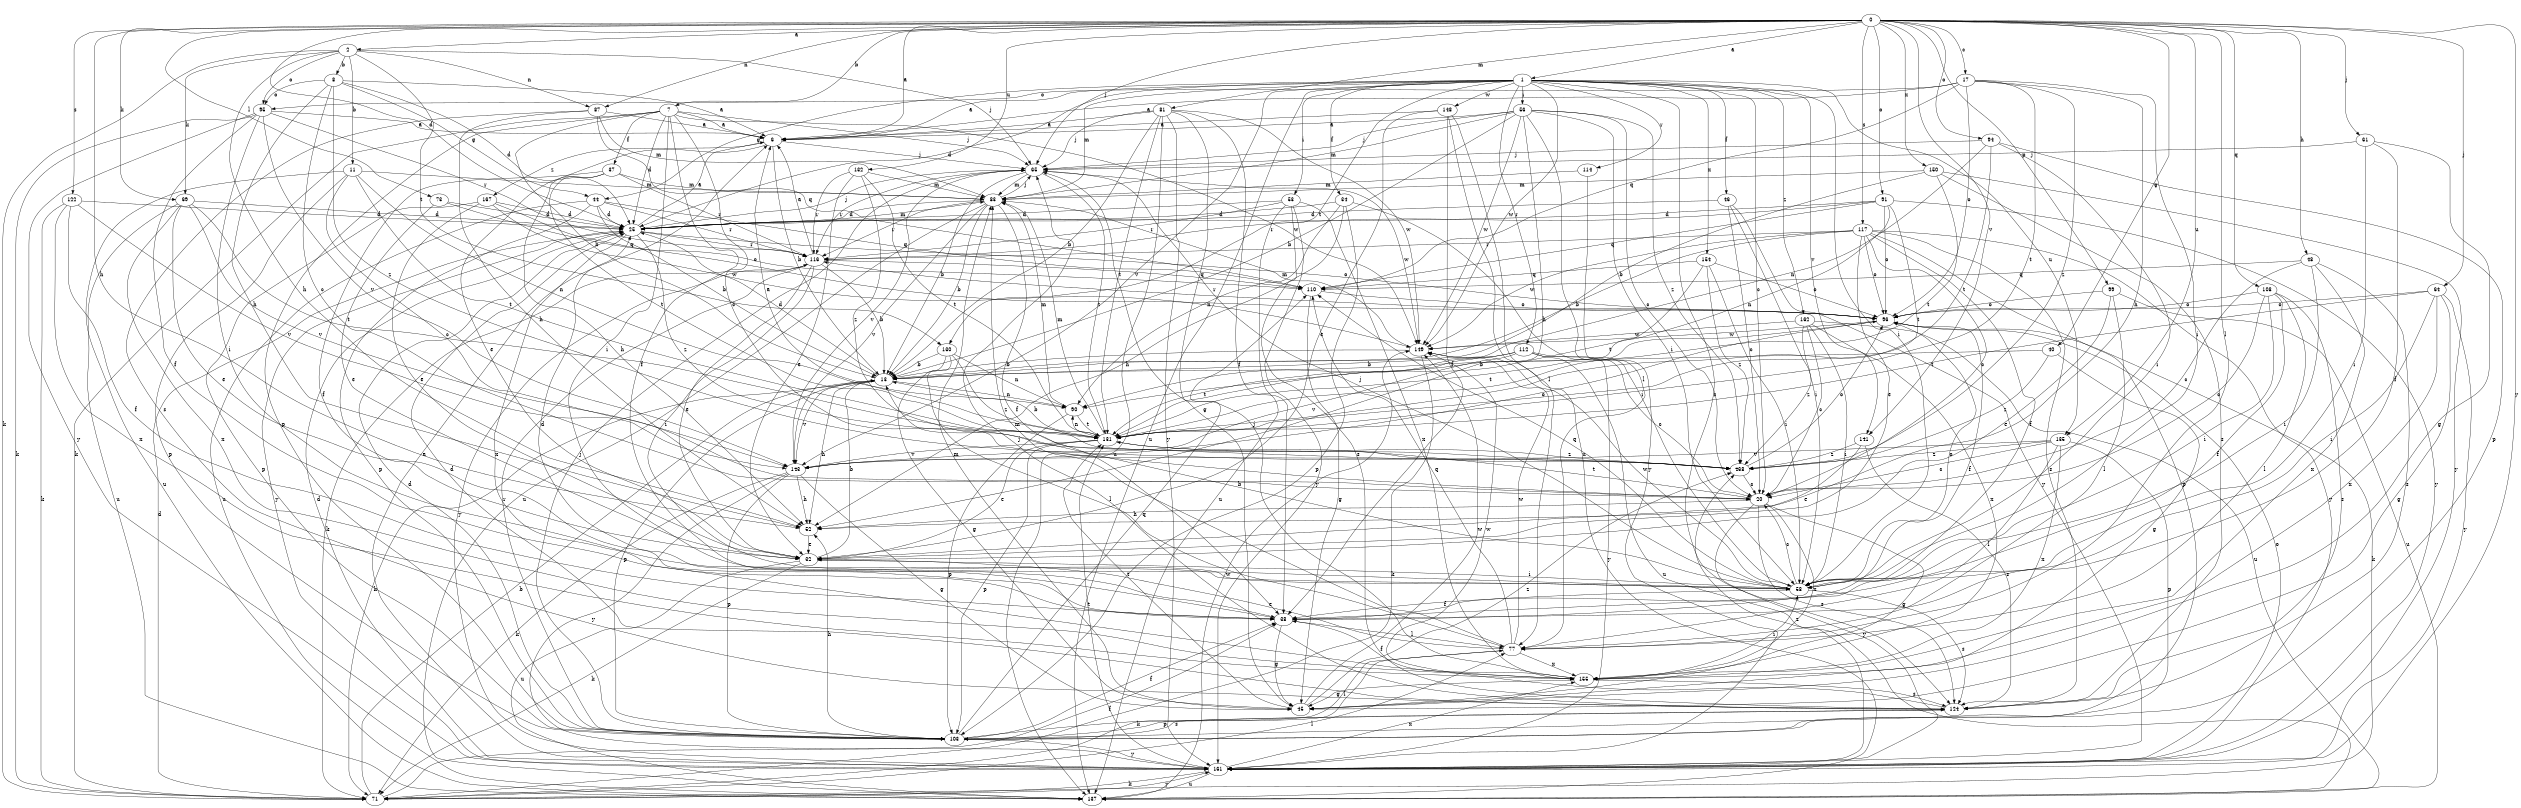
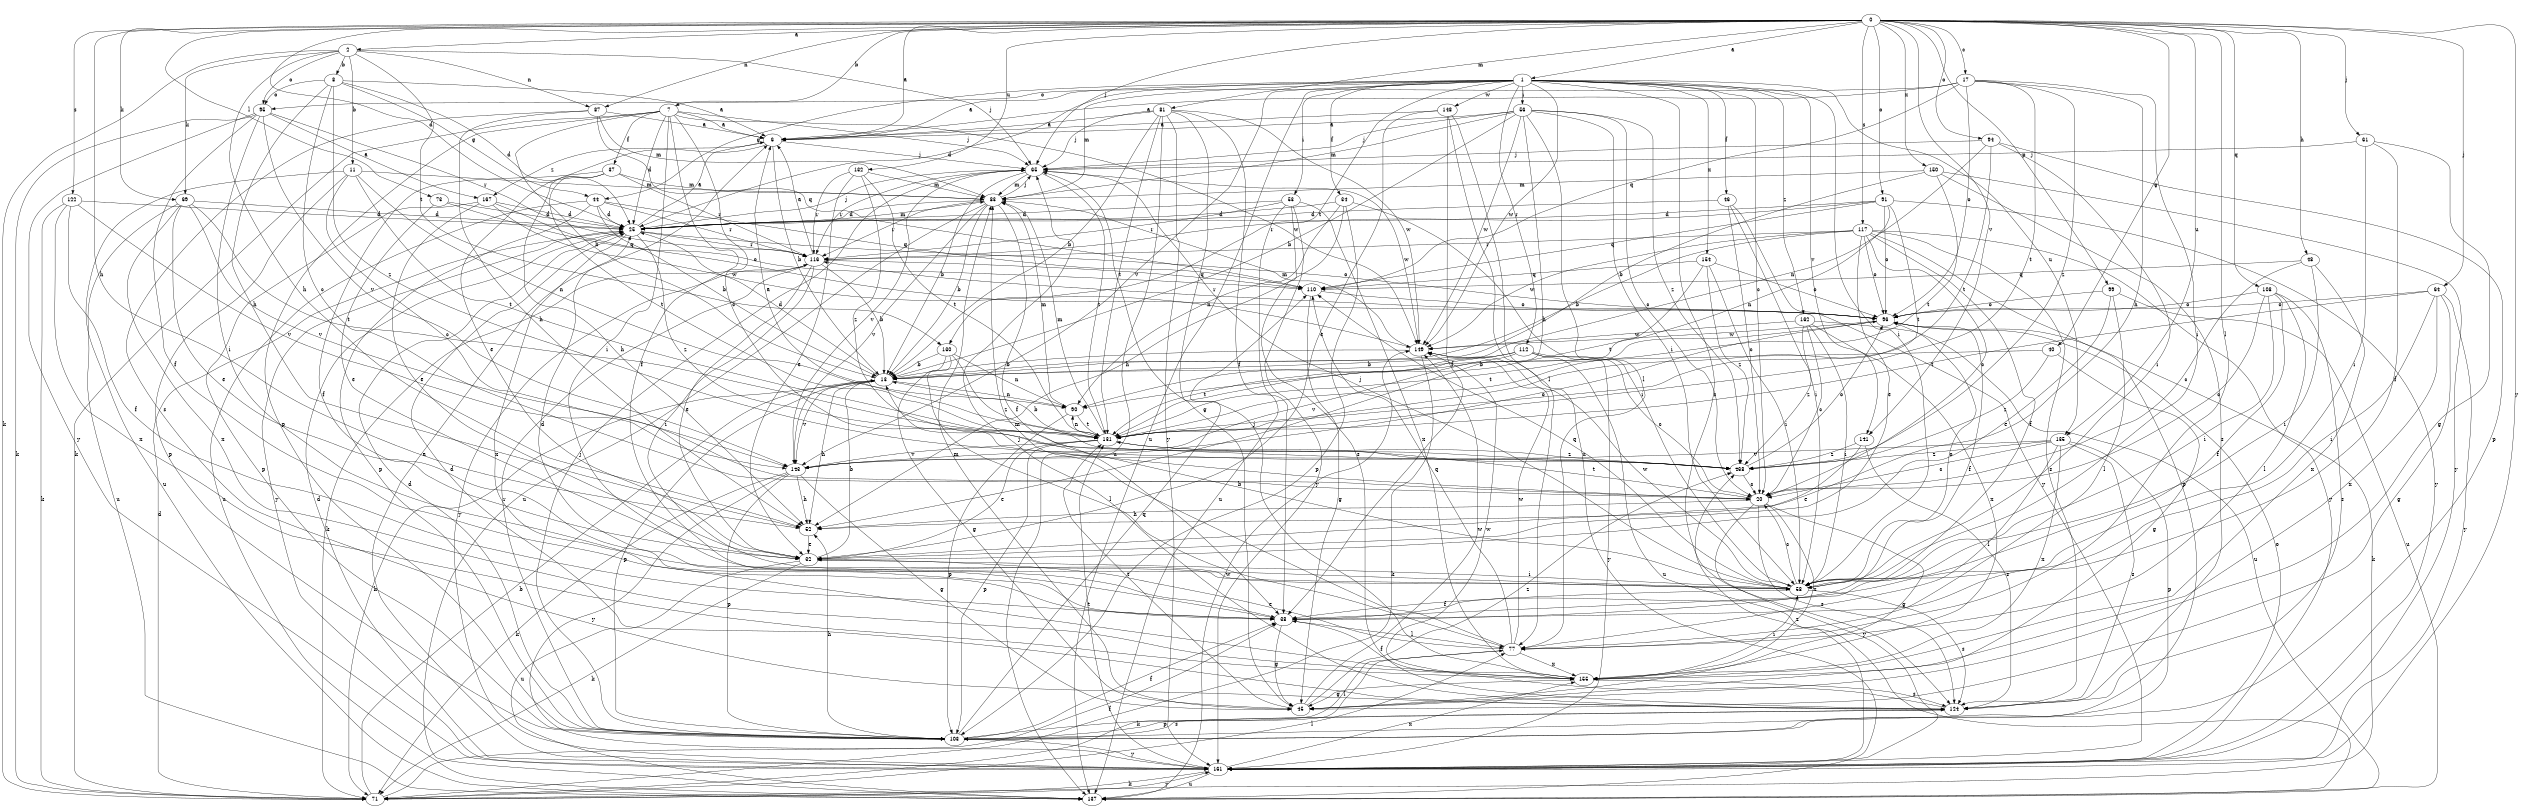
  strict digraph {
    0
    1
    2
    6
    7
    17
    25
    40
    48
    52
    61
    64
    65
    69
    73
    77
    81
    87
    91
    94
    99
    108
    117
    122
    132
    135
    141
    150
    161
    20
    34
    n32 [label=46]
    44
    53
    56
    58
    83
    112
-   114
    124
    130
    137
    143
    148
    149
    154
    162
    8
    11
    71
    95
    13
    32
    167
    37
    38
    103
    n58 [label=468]
    131
    96
    110
    155
    116
    45
    90
    0 -> 1 [label=a]
    0 -> 2 [label=a]
    0 -> 6 [label=a]
    0 -> 7 [label=b]
    0 -> 17 [label=c]
    0 -> 25 [label=d]
    0 -> 40 [label=g]
    0 -> 48 [label=h]
    0 -> 52 [label=h]
    0 -> 61 [label=j]
    0 -> 64 [label=j]
    0 -> 65 [label=j]
    0 -> 69 [label=k]
    0 -> 73 [label=l]
    0 -> 77 [label=l]
    0 -> 81 [label=m]
    0 -> 87 [label=n]
    0 -> 91 [label=o]
    0 -> 94 [label=o]
    0 -> 99 [label=p]
    0 -> 108 [label=q]
    0 -> 117 [label=s]
    0 -> 122 [label=s]
    0 -> 132 [label=u]
    0 -> 135 [label=u]
    0 -> 141 [label=v]
    0 -> 150 [label=x]
    0 -> 161 [label=y]
    1 -> 6 [label=a]
    1 -> 25 [label=d]
    1 -> 135 [label=u]
    1 -> 141 [label=v]
    1 -> 20 [label=c]
    1 -> 34 [label=f]
    1 -> n32 [label=f]
    1 -> 44 [label=g]
    1 -> 53 [label=i]
    1 -> 56 [label=i]
    1 -> 58 [label=i]
    1 -> 83 [label=m]
    1 -> 112 [label=r]
-   1 -> 114 [label=r]
    1 -> 124 [label=s]
    1 -> 130 [label=t]
    1 -> 137 [label=u]
    1 -> 143 [label=v]
    1 -> 148 [label=w]
    1 -> 149 [label=w]
    1 -> 154 [label=x]
    1 -> 162 [label=z]
    2 -> 52 [label=h]
    2 -> 65 [label=j]
    2 -> 69 [label=k]
    2 -> 87 [label=n]
    2 -> 130 [label=t]
    2 -> 8 [label=b]
    2 -> 11 [label=b]
    2 -> 71 [label=k]
    2 -> 95 [label=o]
    6 -> 65 [label=j]
    6 -> 13 [label=b]
    6 -> 32 [label=e]
    6 -> 167 [label=z]
    7 -> 6 [label=a]
    7 -> 25 [label=d]
    7 -> 65 [label=j]
    7 -> 20 [label=c]
    7 -> 58 [label=i]
    7 -> 149 [label=w]
    7 -> 71 [label=k]
    7 -> 13 [label=b]
    7 -> 37 [label=f]
    7 -> 38 [label=f]
    7 -> 103 [label=p]
    17 -> 6 [label=a]
    17 -> 52 [label=h]
    17 -> 58 [label=i]
    17 -> 95 [label=o]
    17 -> n58 [label=z]
    17 -> 131 [label=t]
    17 -> 96 [label=o]
    17 -> 110 [label=q]
    25 -> 6 [label=a]
    25 -> 65 [label=j]
    25 -> 161 [label=y]
    25 -> 83 [label=m]
    25 -> n58 [label=z]
    25 -> 96 [label=o]
    25 -> 155 [label=x]
    25 -> 116 [label=r]
    40 -> 13 [label=b]
    40 -> n58 [label=z]
    40 -> 45 [label=g]
    48 -> 20 [label=c]
    48 -> 58 [label=i]
-   48 -> 124 [label=s]
+   135 -> 124 [label=s]
    48 -> 110 [label=q]
    48 -> 155 [label=x]
    52 -> 32 [label=e]
    61 -> 65 [label=j]
    61 -> 58 [label=i]
    61 -> 38 [label=f]
    61 -> 45 [label=g]
    64 -> 161 [label=y]
    64 -> 58 [label=i]
    64 -> 131 [label=t]
    64 -> 96 [label=o]
    64 -> 155 [label=x]
    64 -> 45 [label=g]
    65 -> 83 [label=m]
    65 -> 143 [label=v]
    65 -> 149 [label=w]
    65 -> 13 [label=b]
    65 -> 131 [label=t]
    65 -> 116 [label=r]
    69 -> 25 [label=d]
    69 -> 137 [label=u]
    69 -> 143 [label=v]
    69 -> 32 [label=e]
    69 -> 131 [label=t]
    69 -> 155 [label=x]
    73 -> 25 [label=d]
    73 -> 32 [label=e]
    73 -> 110 [label=q]
    77 -> 83 [label=m]
    77 -> 149 [label=w]
    77 -> 71 [label=k]
    77 -> 32 [label=e]
    77 -> 110 [label=q]
    77 -> 155 [label=x]
    81 -> 6 [label=a]
    81 -> 65 [label=j]
    81 -> 161 [label=y]
    81 -> 137 [label=u]
    81 -> 149 [label=w]
    81 -> 13 [label=b]
    81 -> 38 [label=f]
    81 -> 131 [label=t]
    81 -> 45 [label=g]
    87 -> 6 [label=a]
    87 -> 52 [label=h]
    87 -> 83 [label=m]
    87 -> 124 [label=s]
    87 -> 110 [label=q]
    91 -> 25 [label=d]
    91 -> 161 [label=y]
    91 -> 131 [label=t]
    91 -> 96 [label=o]
    91 -> 110 [label=q]
    91 -> 116 [label=r]
    91 -> 90 [label=n]
    94 -> 65 [label=j]
    94 -> 58 [label=i]
    94 -> 103 [label=p]
    94 -> 131 [label=t]
    94 -> 90 [label=n]
    99 -> 77 [label=l]
    99 -> 137 [label=u]
    99 -> 32 [label=e]
    99 -> 96 [label=o]
    108 -> 77 [label=l]
    108 -> 20 [label=c]
    108 -> 58 [label=i]
    108 -> 124 [label=s]
    108 -> 38 [label=f]
    108 -> 96 [label=o]
    117 -> 161 [label=y]
    117 -> 20 [label=c]
    117 -> 124 [label=s]
    117 -> 149 [label=w]
    117 -> 13 [label=b]
    117 -> 32 [label=e]
    117 -> 38 [label=f]
    117 -> 103 [label=p]
    117 -> 96 [label=o]
    117 -> 116 [label=r]
    122 -> 25 [label=d]
    122 -> 143 [label=v]
    122 -> 71 [label=k]
    122 -> 38 [label=f]
    122 -> 155 [label=x]
    132 -> 83 [label=m]
    132 -> 32 [label=e]
    132 -> n58 [label=z]
    132 -> 131 [label=t]
    132 -> 116 [label=r]
    135 -> 77 [label=l]
    135 -> 20 [label=c]
    135 -> 143 [label=v]
    135 -> 103 [label=p]
    135 -> n58 [label=z]
    135 -> 155 [label=x]
    141 -> 124 [label=s]
    141 -> 32 [label=e]
    141 -> n58 [label=z]
    150 -> 161 [label=y]
    150 -> 83 [label=m]
    150 -> 124 [label=s]
    150 -> 13 [label=b]
    150 -> 131 [label=t]
    161 -> 6 [label=a]
    161 -> 25 [label=d]
    161 -> 137 [label=u]
    161 -> 71 [label=k]
    161 -> n58 [label=z]
    161 -> 131 [label=t]
    161 -> 96 [label=o]
    161 -> 155 [label=x]
    20 -> 52 [label=h]
    20 -> 161 [label=y]
    20 -> 124 [label=s]
    20 -> 131 [label=t]
    20 -> 155 [label=x]
    20 -> 45 [label=g]
    34 -> 25 [label=d]
    34 -> 52 [label=h]
    34 -> 58 [label=i]
    34 -> 103 [label=p]
    34 -> 90 [label=n]
    n32 -> 25 [label=d]
    n32 -> 161 [label=y]
    n32 -> 20 [label=c]
    n32 -> 58 [label=i]
    44 -> 25 [label=d]
    44 -> 137 [label=u]
    44 -> 13 [label=b]
    44 -> 103 [label=p]
    44 -> 110 [label=q]
    44 -> 116 [label=r]
    53 -> 25 [label=d]
    53 -> 161 [label=y]
    53 -> 124 [label=s]
    53 -> 137 [label=u]
    53 -> 155 [label=x]
    53 -> 116 [label=r]
    56 -> 6 [label=a]
    56 -> 52 [label=h]
    56 -> 65 [label=j]
    56 -> 77 [label=l]
    56 -> 20 [label=c]
    56 -> 58 [label=i]
    56 -> 83 [label=m]
    56 -> 149 [label=w]
    56 -> 13 [label=b]
    56 -> n58 [label=z]
    58 -> 65 [label=j]
    58 -> 20 [label=c]
    58 -> 124 [label=s]
    58 -> 149 [label=w]
    58 -> 13 [label=b]
    58 -> 38 [label=f]
    58 -> 96 [label=o]
    58 -> 110 [label=q]
    83 -> 25 [label=d]
    83 -> 65 [label=j]
    83 -> 137 [label=u]
    83 -> 143 [label=v]
    83 -> 13 [label=b]
    83 -> 38 [label=f]
    83 -> 116 [label=r]
    112 -> 161 [label=y]
    112 -> 20 [label=c]
    112 -> 137 [label=u]
    112 -> 143 [label=v]
    112 -> 13 [label=b]
    112 -> 131 [label=t]
-   114 -> 161 [label=y]
-   114 -> 83 [label=m]
    124 -> 25 [label=d]
    124 -> 65 [label=j]
    124 -> 149 [label=w]
    124 -> 103 [label=p]
    130 -> 77 [label=l]
    130 -> 13 [label=b]
    130 -> n58 [label=z]
    130 -> 45 [label=g]
    130 -> 90 [label=n]
    137 -> 149 [label=w]
    143 -> 52 [label=h]
    143 -> 161 [label=y]
    143 -> 71 [label=k]
    143 -> 103 [label=p]
    143 -> 96 [label=o]
    143 -> 45 [label=g]
    148 -> 6 [label=a]
    148 -> 77 [label=l]
    148 -> 137 [label=u]
    148 -> 32 [label=e]
    148 -> 38 [label=f]
    149 -> 83 [label=m]
    149 -> 71 [label=k]
    149 -> 13 [label=b]
    154 -> 58 [label=i]
    154 -> n58 [label=z]
    154 -> 131 [label=t]
    154 -> 96 [label=o]
    154 -> 110 [label=q]
    162 -> 20 [label=c]
    162 -> 58 [label=i]
    162 -> 137 [label=u]
    162 -> 149 [label=w]
    162 -> n58 [label=z]
    162 -> 155 [label=x]
    8 -> 6 [label=a]
    8 -> 25 [label=d]
    8 -> 52 [label=h]
    8 -> 20 [label=c]
    8 -> 44 [label=g]
    8 -> 95 [label=o]
    8 -> n58 [label=z]
    11 -> 20 [label=c]
    11 -> 83 [label=m]
    11 -> 137 [label=u]
    11 -> 103 [label=p]
    11 -> 131 [label=t]
    11 -> 90 [label=n]
    71 -> 25 [label=d]
    71 -> 77 [label=l]
    71 -> 161 [label=y]
    71 -> 13 [label=b]
    71 -> 38 [label=f]
-   95 -> 6 [label=a]
+   95 -> 167 [label=a]
    95 -> 161 [label=y]
    95 -> 58 [label=i]
    95 -> 143 [label=v]
    95 -> 71 [label=k]
    95 -> 38 [label=f]
    95 -> 116 [label=r]
    13 -> 25 [label=d]
    13 -> 52 [label=h]
    13 -> 143 [label=v]
    13 -> 71 [label=k]
    13 -> 103 [label=p]
    13 -> 90 [label=n]
    32 -> 58 [label=i]
    32 -> 137 [label=u]
    32 -> 71 [label=k]
    32 -> 13 [label=b]
    167 -> 25 [label=d]
    167 -> 149 [label=w]
    167 -> 32 [label=e]
    167 -> 103 [label=p]
    167 -> 96 [label=o]
    37 -> 52 [label=h]
    37 -> 83 [label=m]
    37 -> 38 [label=f]
    37 -> 131 [label=t]
    37 -> 116 [label=r]
    38 -> 25 [label=d]
    38 -> 77 [label=l]
    38 -> 45 [label=g]
    103 -> 25 [label=d]
    103 -> 52 [label=h]
    103 -> 65 [label=j]
    103 -> 77 [label=l]
    103 -> 161 [label=y]
    103 -> 124 [label=s]
    103 -> 38 [label=f]
    103 -> 110 [label=q]
    103 -> 116 [label=r]
    n58 -> 20 [label=c]
    n58 -> 96 [label=o]
    131 -> 6 [label=a]
    131 -> 83 [label=m]
    131 -> 143 [label=v]
    131 -> 13 [label=b]
    131 -> 32 [label=e]
    131 -> 103 [label=p]
    131 -> n58 [label=z]
    131 -> 90 [label=n]
    96 -> 149 [label=w]
    96 -> 71 [label=k]
    96 -> 38 [label=f]
    96 -> 131 [label=t]
    96 -> 116 [label=r]
    110 -> 96 [label=o]
    110 -> 45 [label=g]
    155 -> 65 [label=j]
    155 -> 58 [label=i]
    155 -> 124 [label=s]
    155 -> 38 [label=f]
    155 -> 45 [label=g]
    116 -> 6 [label=a]
    116 -> 161 [label=y]
    116 -> 58 [label=i]
    116 -> 71 [label=k]
    116 -> 13 [label=b]
    116 -> 32 [label=e]
    116 -> 110 [label=q]
    45 -> 83 [label=m]
    45 -> 149 [label=w]
    45 -> n58 [label=z]
    45 -> 131 [label=t]
    90 -> 83 [label=m]
    90 -> 103 [label=p]
    90 -> 131 [label=t]
  }
